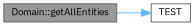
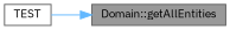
  digraph {
    rankdir=RL
    fontname="IBM Plex Sans"
    node [fontname="IBM Plex Sans" fontsize=10 shape=box style=filled]
    n1 [color=gray40 fillcolor=grey60 fontcolor=black height=0.2 label="Domain::getAllEntities" width=0.4]
    n2 [color=grey40 fillcolor=white height=0.2 label=TEST width=0.4]
-   n2 -> n1 [color=steelblue1 dir=back fontname="IBM Plex Sans" fontsize=10 labelfontname=Helvetica labelfontsize=10 style=solid]
+   n1 -> n2 [color=steelblue1 dir=back fontname="IBM Plex Sans" fontsize=10 labelfontname=Helvetica labelfontsize=10 style=solid]
  }
